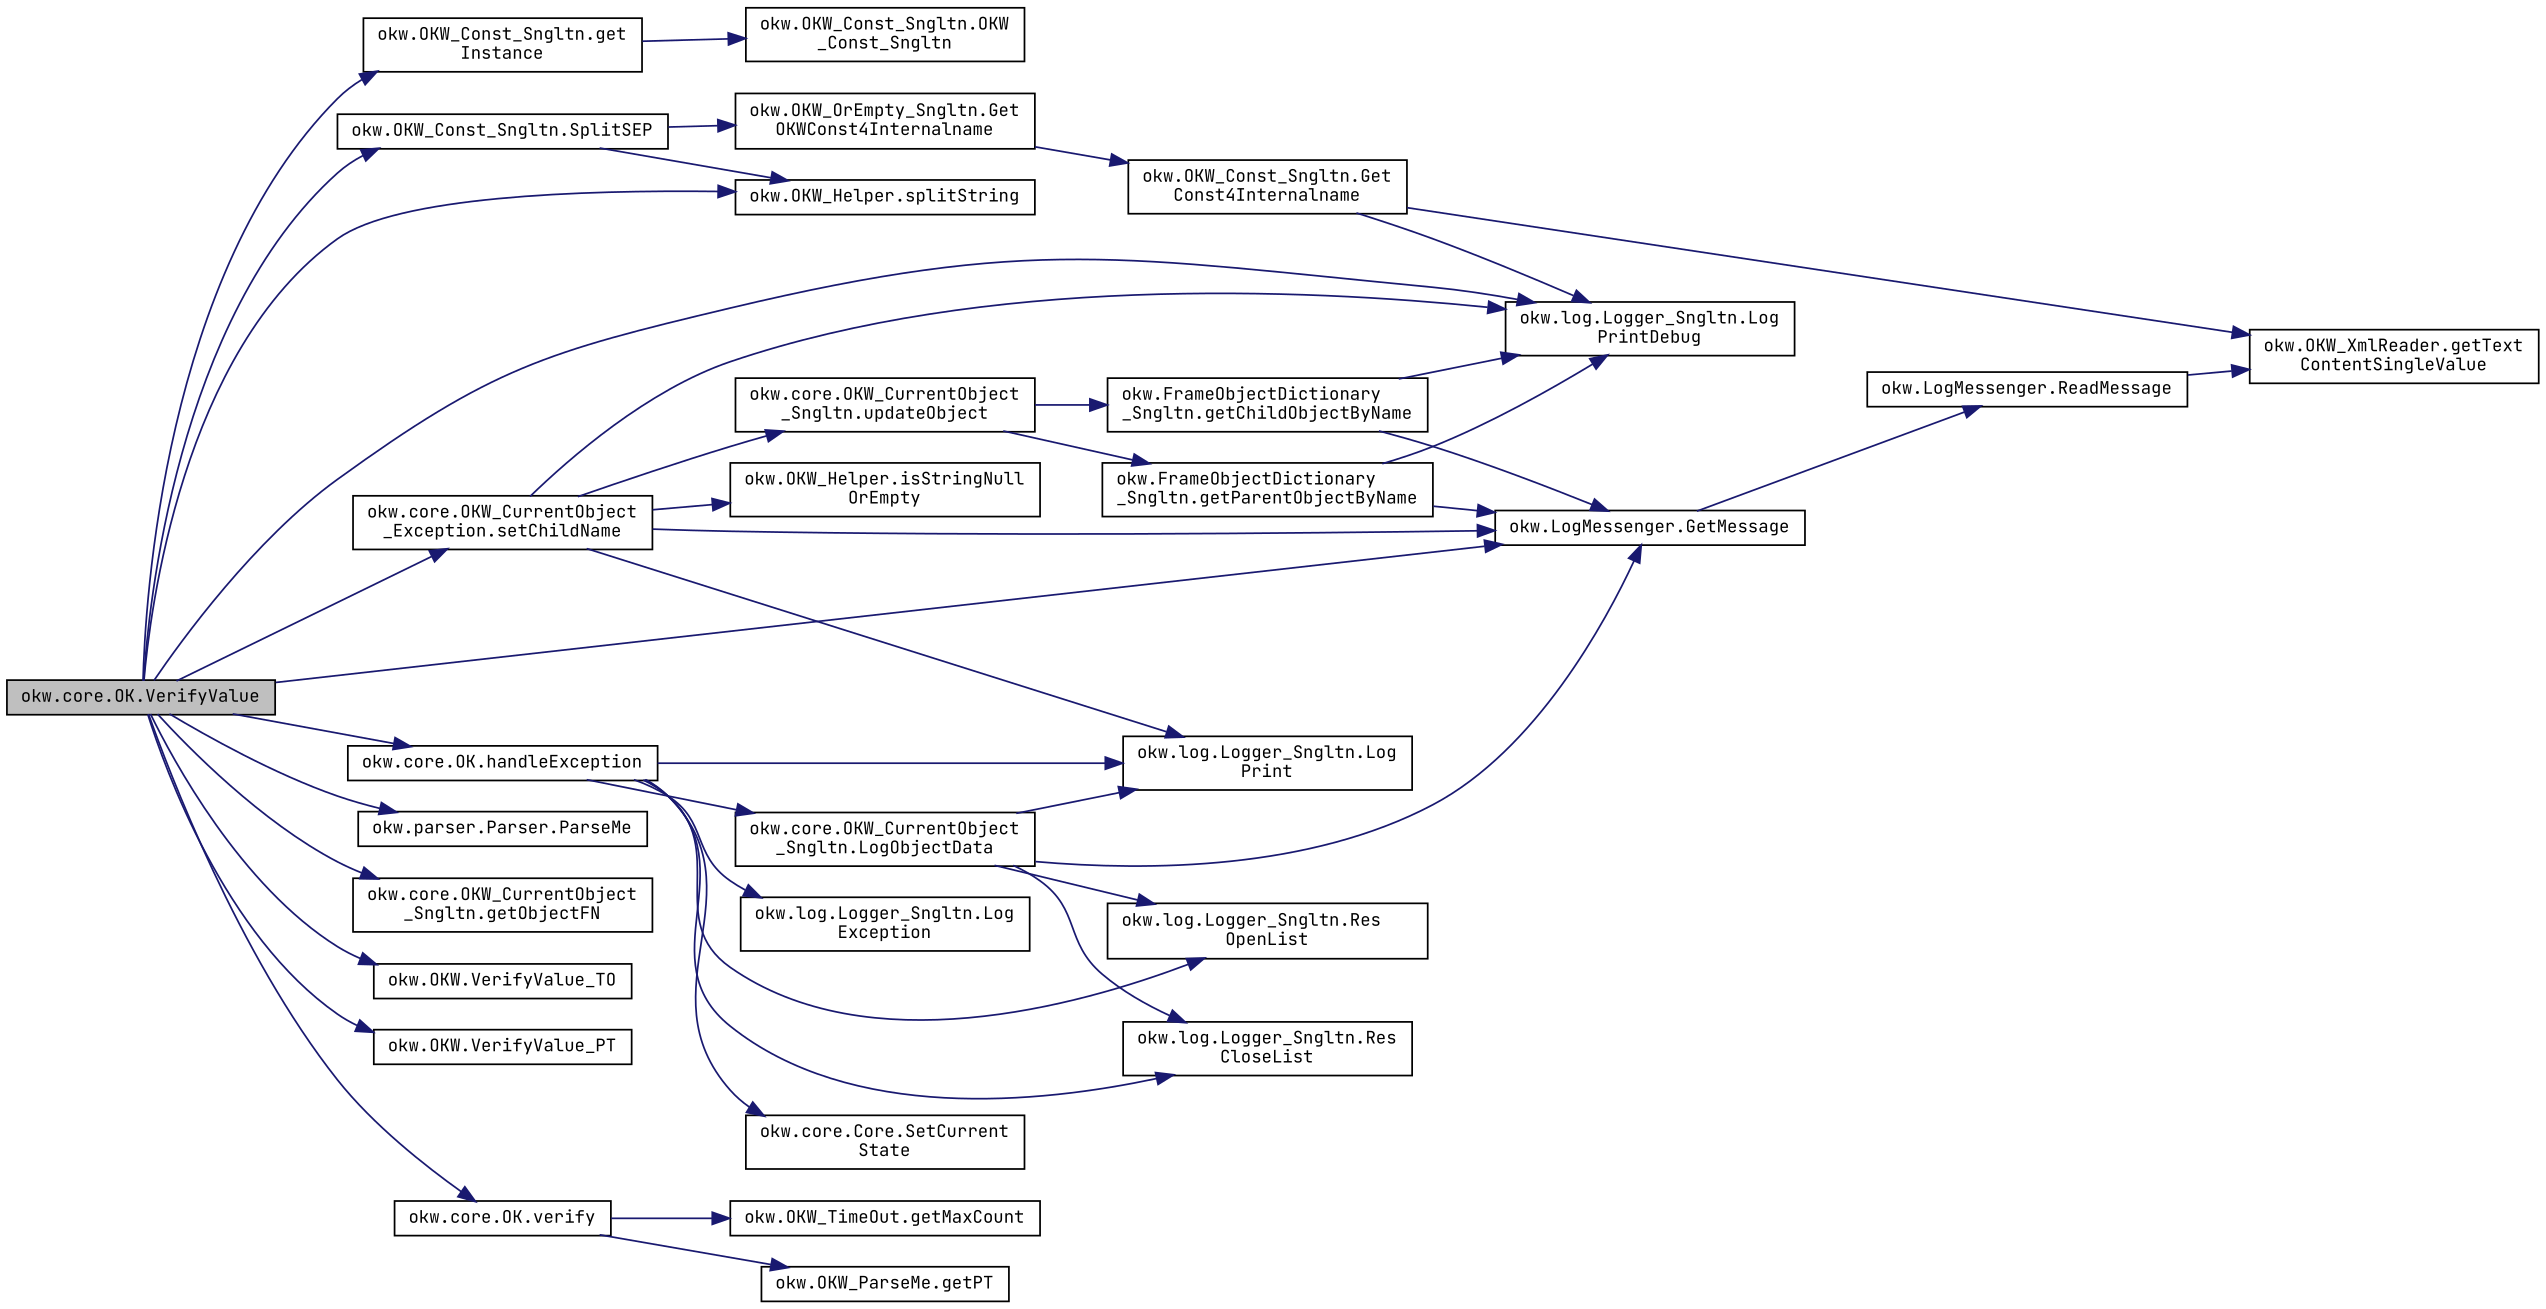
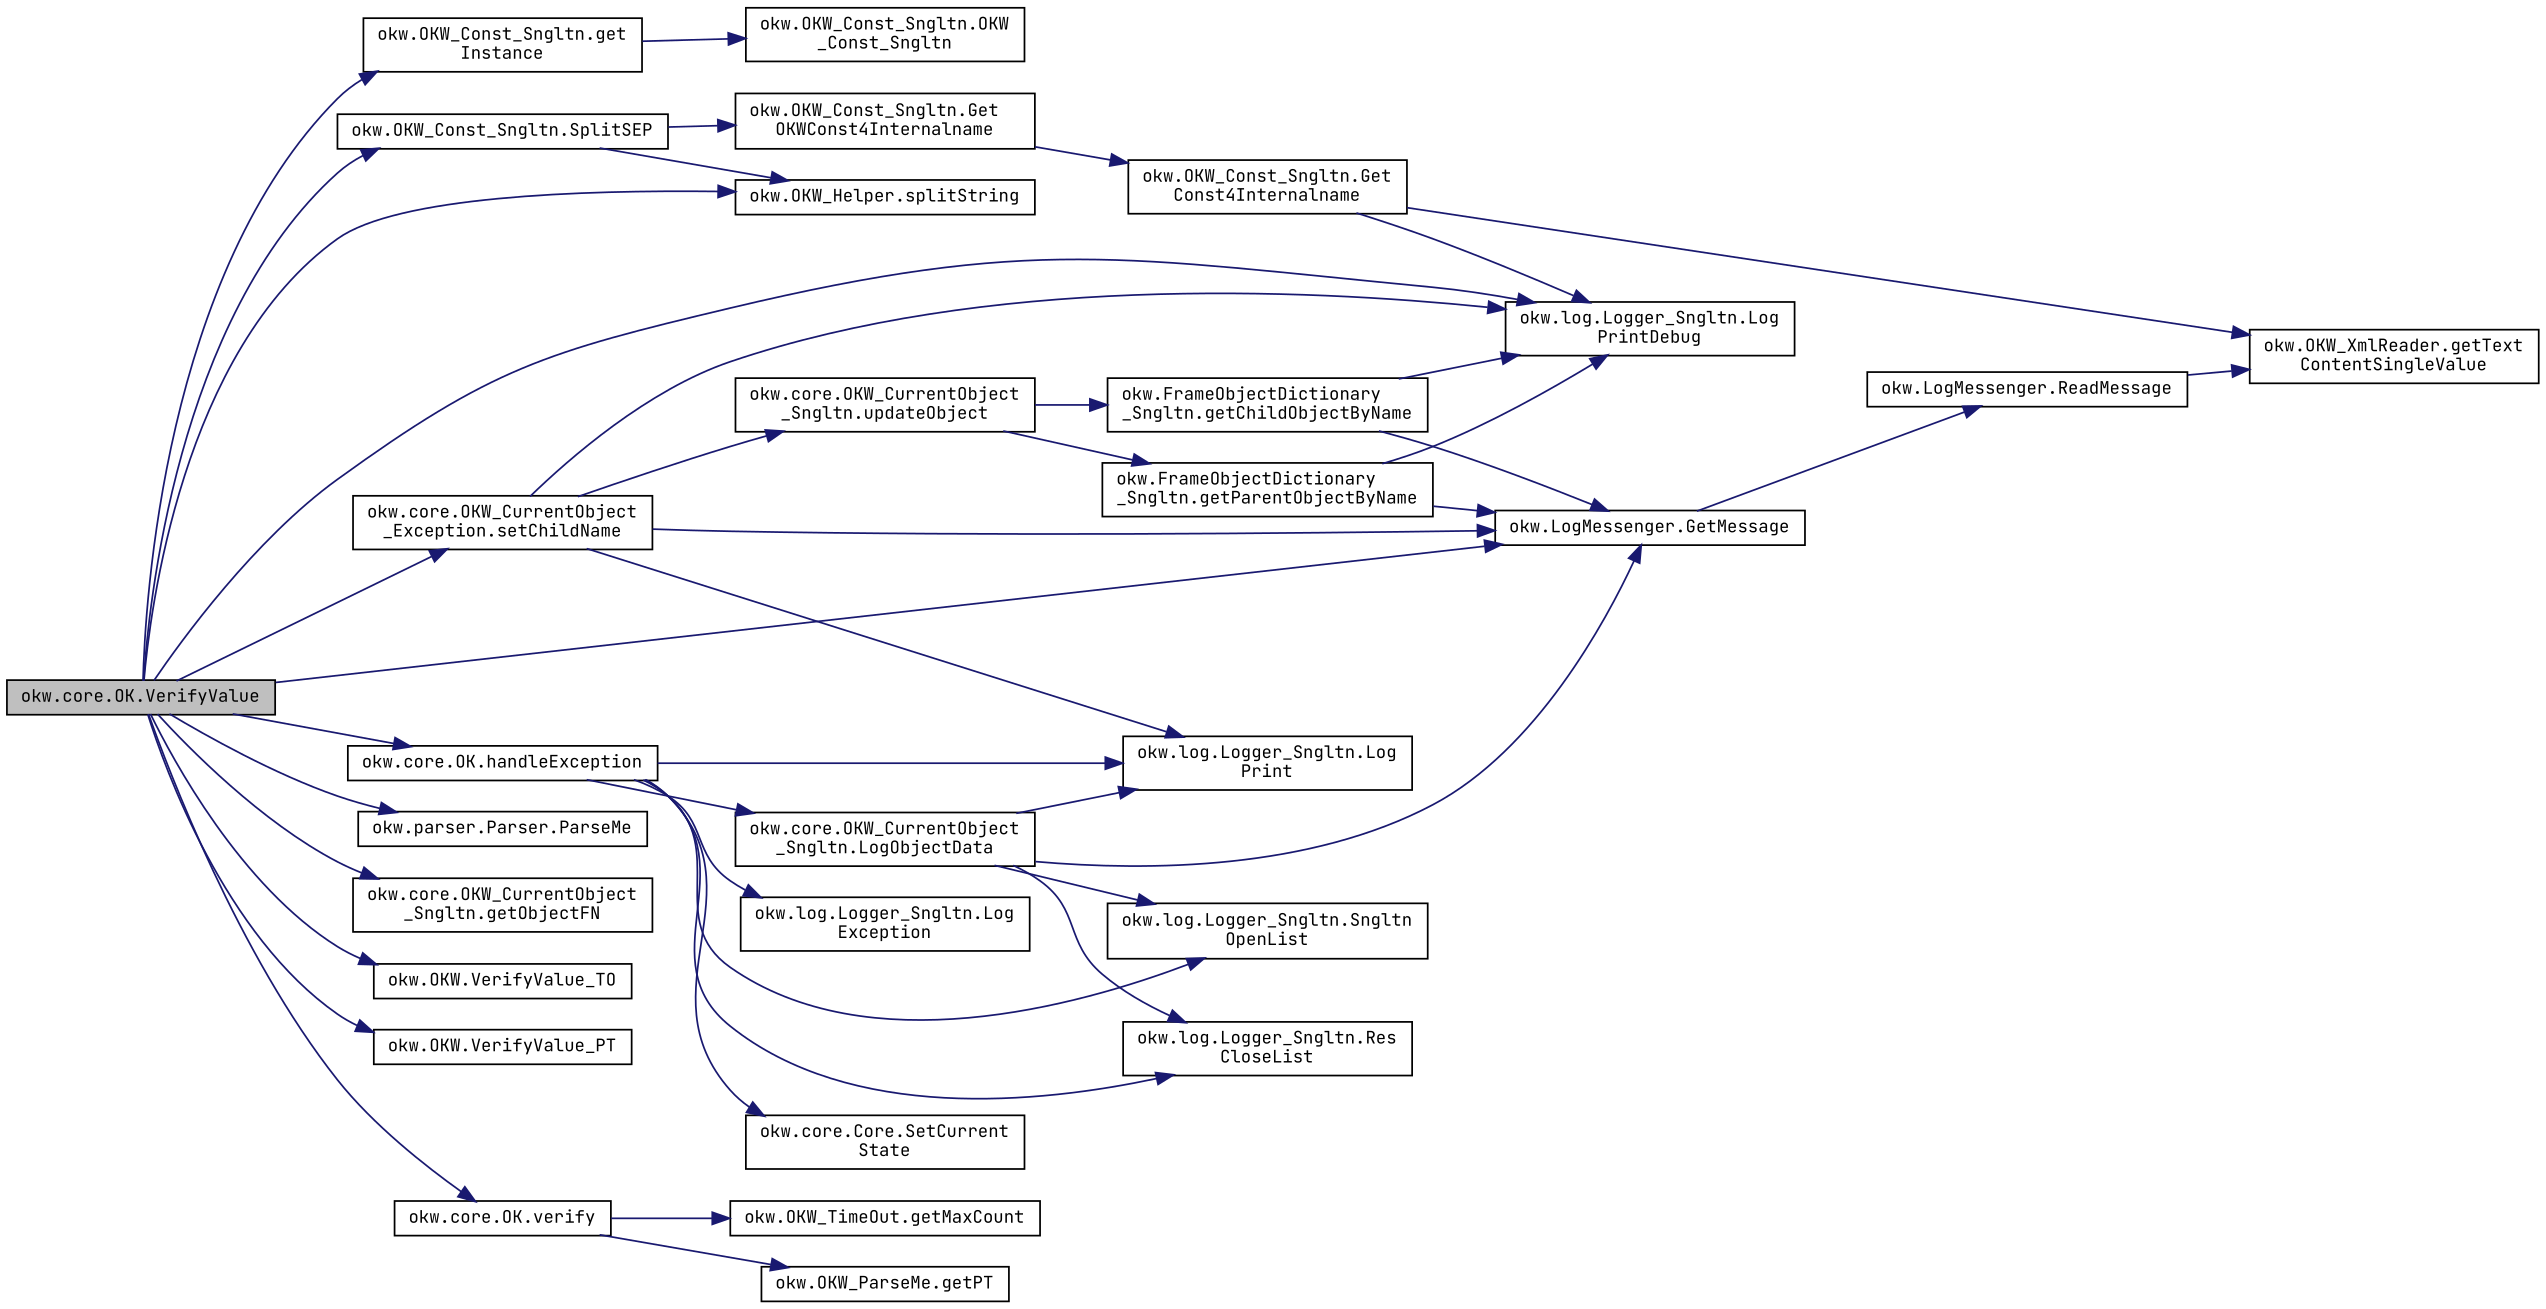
  digraph {
    fontname="JetBrains Mono"
    rankdir=LR
    node [color=black fillcolor=white fontname="JetBrains Mono" fontsize=10 shape=record style=filled]
    edge [color=midnightblue fontname="JetBrains Mono" fontsize=10 labelfontname=Helvetica labelfontsize=10 style=solid]
    n1 [fillcolor=grey75 fontcolor=black height=0.2 label="okw.core.OK.VerifyValue" width=0.4]
    n2 [height=0.2 label="okw.OKW_Const_Sngltn.get\lInstance" width=0.4]
    n3 [height=0.2 label="okw.log.Logger_Sngltn.Log\lPrintDebug" width=0.4]
    n4 [height=0.2 label="okw.LogMessenger.GetMessage" width=0.4]
    n5 [height=0.2 label="okw.OKW_Const_Sngltn.SplitSEP" width=0.4]
    n6 [height=0.2 label="okw.parser.Parser.ParseMe" width=0.4]
    n7 [height=0.2 label="okw.core.OKW_CurrentObject\l_Exception.setChildName" width=0.4]
    n8 [height=0.2 label="okw.core.OKW_CurrentObject\l_Sngltn.getObjectFN" width=0.4]
    n9 [height=0.2 label="okw.OKW.VerifyValue_TO" width=0.4]
    n10 [height=0.2 label="okw.OKW.VerifyValue_PT" width=0.4]
    n11 [height=0.2 label="okw.core.OK.verify" width=0.4]
    n12 [height=0.2 label="okw.core.OK.handleException" width=0.4]
    n13 [height=0.2 label="okw.OKW_Helper.splitString" width=0.4]
    n14 [height=0.2 label="okw.OKW_Const_Sngltn.OKW\l_Const_Sngltn" width=0.4]
-   n15 [height=0.2 label="okw.OKW_OrEmpty_Sngltn.Get\lOKWConst4Internalname" width=0.4]
+   n15 [height=0.2 label="okw.OKW_Const_Sngltn.Get\lOKWConst4Internalname" width=0.4]
    n16 [height=0.2 label="okw.OKW_Const_Sngltn.Get\lConst4Internalname" width=0.4]
    n17 [height=0.2 label="okw.LogMessenger.ReadMessage" width=0.4]
-   n18 [height=0.2 label="okw.OKW_Helper.isStringNull\lOrEmpty" width=0.4]
    n19 [height=0.2 label="okw.log.Logger_Sngltn.Log\lPrint" width=0.4]
    n20 [height=0.2 label="okw.core.OKW_CurrentObject\l_Sngltn.updateObject" width=0.4]
    n21 [height=0.2 label="okw.OKW_TimeOut.getMaxCount" width=0.4]
    n22 [height=0.2 label="okw.OKW_ParseMe.getPT" width=0.4]
    n23 [height=0.2 label="okw.log.Logger_Sngltn.Log\lException" width=0.4]
-   n24 [height=0.2 label="okw.log.Logger_Sngltn.Res\lOpenList" width=0.4]
+   n24 [height=0.2 label="okw.log.Logger_Sngltn.Sngltn\lOpenList" width=0.4]
    n25 [height=0.2 label="okw.log.Logger_Sngltn.Res\lCloseList" width=0.4]
    n26 [height=0.2 label="okw.core.OKW_CurrentObject\l_Sngltn.LogObjectData" width=0.4]
    n27 [height=0.2 label="okw.core.Core.SetCurrent\lState" width=0.4]
    n28 [height=0.2 label="okw.OKW_XmlReader.getText\lContentSingleValue" width=0.4]
    n29 [height=0.2 label="okw.FrameObjectDictionary\l_Sngltn.getParentObjectByName" width=0.4]
    n30 [height=0.2 label="okw.FrameObjectDictionary\l_Sngltn.getChildObjectByName" width=0.4]
    n1 -> n2
    n1 -> n3
    n1 -> n4
    n1 -> n5
    n1 -> n6
    n1 -> n7
    n1 -> n8
    n1 -> n9
    n1 -> n10
    n1 -> n11
    n1 -> n12
    n1 -> n13
    n2 -> n14
    n4 -> n17
    n5 -> n13
    n5 -> n15
    n7 -> n3
    n7 -> n4
-   n7 -> n18
    n7 -> n19
    n7 -> n20
    n11 -> n21
    n11 -> n22
    n12 -> n19
    n12 -> n23
    n12 -> n24
    n12 -> n25
    n12 -> n26
    n12 -> n27
    n15 -> n16
    n16 -> n3
    n16 -> n28
    n17 -> n28
    n20 -> n29
    n20 -> n30
    n26 -> n4
    n26 -> n19
    n26 -> n24
    n26 -> n25
    n29 -> n3
    n29 -> n4
    n30 -> n3
    n30 -> n4
  }
